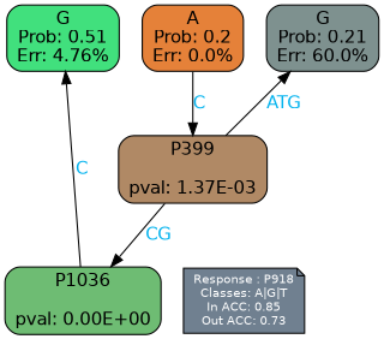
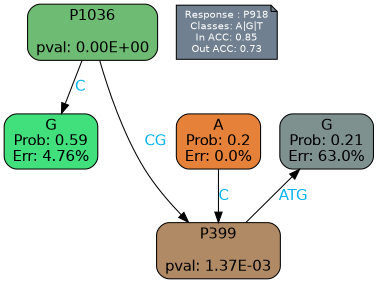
  digraph {
    ranksep=equally
    splines=polylines
    node [color=black fontname=helvetica shape=box style="filled, rounded"]
    edge [fontcolor=deepskyblue2 fontname=helvetica]
-   n1 [fillcolor="#41e07d" label="G\nProb: 0.51\nErr: 4.76%"]
-   n2 [fillcolor="#7e918f" label="G\nProb: 0.21\nErr: 60.0%"]
+   n1 [fillcolor="#41e07d" label="G\nProb: 0.59\nErr: 4.76%"]
+   n2 [fillcolor="#7e918f" label="G\nProb: 0.21\nErr: 63.0%"]
    n3 [fillcolor="#e58139" label="A\nProb: 0.2\nErr: 0.0%"]
    n4 [align=left fillcolor=slategray fontcolor=white fontsize=10 label="Response : P918\nClasses: A|G|T\nIn ACC: 0.85\nOut ACC: 0.73\n" shape=note style=filled]
    n5 [fillcolor="#6ebc73" label="P1036\n\npval: 0.00E+00"]
    n6 [fillcolor="#b08965" label="P399\n\npval: 1.37E-03"]
    subgraph sub_1 {
      rank=same
      n1
      n2
      n3
    }
    subgraph sub_2 {
      rank=same
      n4
      n5
    }
    n3 -> n6 [label=C]
    n5 -> n1 [label=C]
-   n6 -> n5 [label=CG]
+   n5 -> n6 [label=CG]
    n6 -> n2 [label=ATG]
  }
